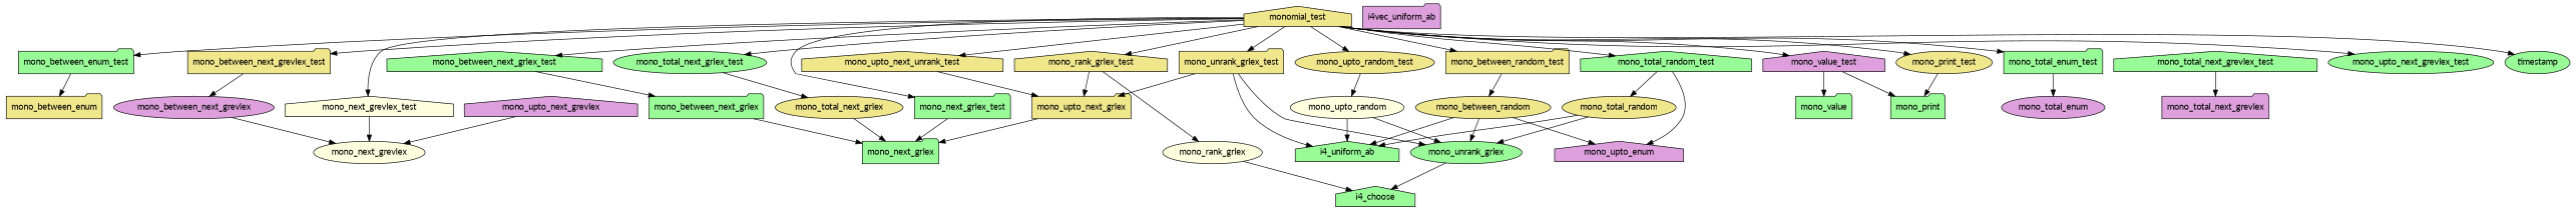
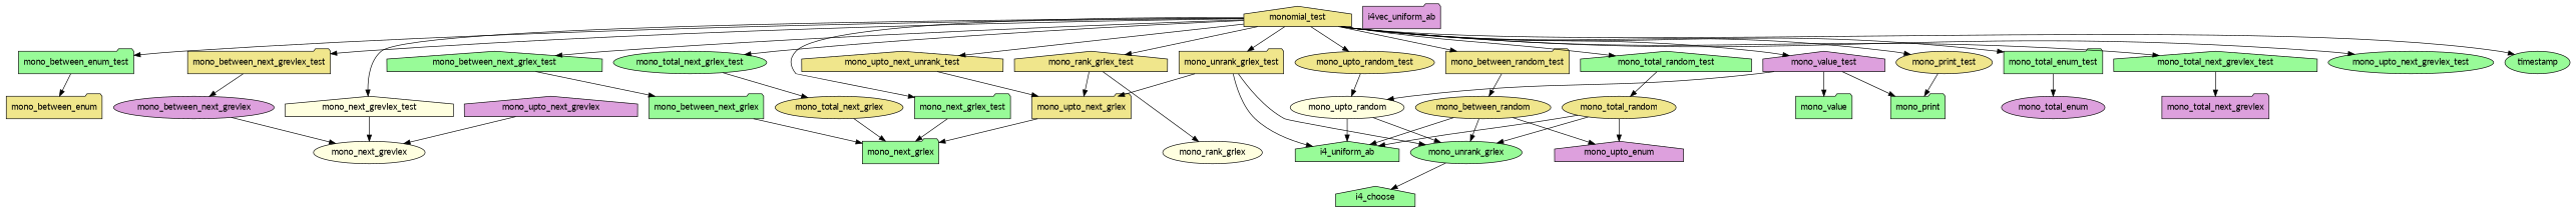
  digraph {
    fontname=Lato
    node [fillcolor=palegreen fontname=Lato shape=folder style=filled]
    edge [fontname=Lato]
    mono_between_enum [fillcolor=khaki]
    mono_between_enum_test
    mono_between_next_grevlex [fillcolor=plum shape=ellipse]
    mono_next_grevlex [fillcolor=lightyellow shape=ellipse]
    mono_between_next_grevlex_test [fillcolor=khaki]
    mono_between_next_grlex
    mono_next_grlex
    mono_between_next_grlex_test [shape=house]
    mono_between_random [fillcolor=khaki shape=ellipse]
    i4_uniform_ab [shape=house]
    mono_unrank_grlex [shape=ellipse]
    mono_upto_enum [fillcolor=plum shape=house]
    i4_choose [shape=house]
    mono_between_random_test [fillcolor=khaki]
    mono_next_grevlex_test [fillcolor=lightyellow shape=house]
    mono_next_grlex_test
    mono_print_test [fillcolor=khaki shape=ellipse]
    mono_print
    mono_rank_grlex [fillcolor=lightyellow shape=ellipse]
    mono_rank_grlex_test [fillcolor=khaki shape=house]
    mono_upto_next_grlex [fillcolor=khaki]
    mono_total_enum [fillcolor=plum shape=ellipse]
    mono_total_enum_test
    mono_total_next_grevlex [fillcolor=plum]
    mono_total_next_grevlex_test [shape=house]
    mono_total_next_grlex [fillcolor=khaki shape=ellipse]
    mono_total_next_grlex_test [shape=ellipse]
    mono_total_random [fillcolor=khaki shape=ellipse]
    mono_total_random_test [shape=house]
    mono_unrank_grlex_test [fillcolor=khaki]
    mono_upto_next_grevlex [fillcolor=plum shape=house]
    mono_upto_next_grevlex_test [shape=ellipse]
    n33 [fillcolor=khaki label=mono_upto_next_unrank_test shape=house]
    mono_upto_random [fillcolor=lightyellow shape=ellipse]
    mono_upto_random_test [fillcolor=khaki shape=ellipse]
    mono_value_test [fillcolor=plum shape=house]
    mono_value
    monomial_test [fillcolor=khaki shape=house]
    timestamp [shape=ellipse]
    i4vec_uniform_ab [fillcolor=plum]
    mono_between_enum_test -> mono_between_enum
    mono_between_next_grevlex -> mono_next_grevlex
    mono_between_next_grevlex_test -> mono_between_next_grevlex
    mono_between_next_grlex -> mono_next_grlex
    mono_between_next_grlex_test -> mono_between_next_grlex
    mono_between_random -> i4_uniform_ab
    mono_between_random -> mono_unrank_grlex
    mono_between_random -> mono_upto_enum
    mono_unrank_grlex -> i4_choose
    mono_between_random_test -> mono_between_random
    mono_next_grevlex_test -> mono_next_grevlex
    mono_next_grlex_test -> mono_next_grlex
    mono_print_test -> mono_print
-   mono_rank_grlex -> i4_choose
    mono_rank_grlex_test -> mono_rank_grlex
    mono_rank_grlex_test -> mono_upto_next_grlex
    mono_upto_next_grlex -> mono_next_grlex
    mono_total_enum_test -> mono_total_enum
    mono_total_next_grevlex_test -> mono_total_next_grevlex
    mono_total_next_grlex -> mono_next_grlex
    mono_total_next_grlex_test -> mono_total_next_grlex
    mono_total_random -> i4_uniform_ab
    mono_total_random -> mono_unrank_grlex
-   mono_total_random_test -> mono_upto_enum
+   mono_total_random -> mono_upto_enum
    mono_total_random_test -> mono_total_random
    mono_unrank_grlex_test -> i4_uniform_ab
    mono_unrank_grlex_test -> mono_unrank_grlex
    mono_unrank_grlex_test -> mono_upto_next_grlex
    mono_upto_next_grevlex -> mono_next_grevlex
    n33 -> mono_upto_next_grlex
    mono_upto_random -> i4_uniform_ab
    mono_upto_random -> mono_unrank_grlex
    mono_upto_random_test -> mono_upto_random
    mono_value_test -> mono_print
+   mono_value_test -> mono_upto_random
    mono_value_test -> mono_value
    monomial_test -> mono_between_enum_test
    monomial_test -> mono_between_next_grevlex_test
    monomial_test -> mono_between_next_grlex_test
    monomial_test -> mono_between_random_test
    monomial_test -> mono_next_grevlex_test
    monomial_test -> mono_next_grlex_test
    monomial_test -> mono_print_test
    monomial_test -> mono_rank_grlex_test
    monomial_test -> mono_total_enum_test
+   monomial_test -> mono_total_next_grevlex_test
    monomial_test -> mono_total_next_grlex_test
    monomial_test -> mono_total_random_test
    monomial_test -> mono_unrank_grlex_test
    monomial_test -> mono_upto_next_grevlex_test
    monomial_test -> n33
    monomial_test -> mono_upto_random_test
    monomial_test -> mono_value_test
    monomial_test -> timestamp
  }
